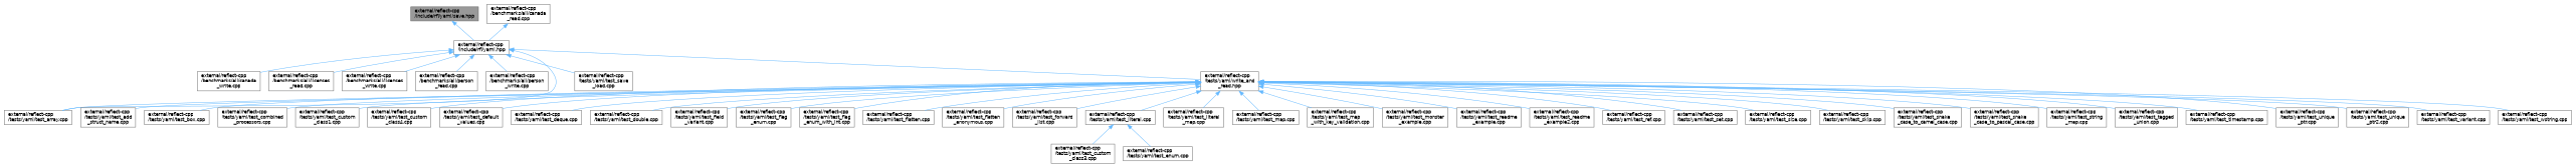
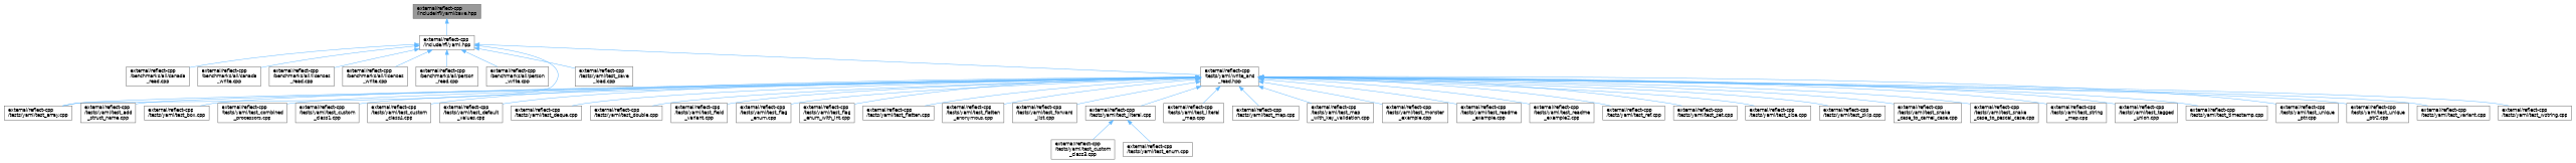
  digraph {
    fontname="DejaVu Sans"
    node [color=grey40 fillcolor=white fontname="DejaVu Sans" fontsize=10 shape=box style=filled]
    edge [color=steelblue1 dir=back fontname="DejaVu Sans" fontsize=10 labelfontname=Helvetica labelfontsize=10 style=solid]
    n1 [color=gray40 fillcolor=grey60 fontcolor=black height=0.2 label="external/reflect-cpp\l/include/rfl/yaml/save.hpp" width=0.4]
    n2 [height=0.2 label="external/reflect-cpp\l/include/rfl/yaml.hpp" width=0.4]
    n3 [height=0.2 label="external/reflect-cpp\l/benchmarks/all/canada\l_read.cpp" width=0.4]
    n4 [height=0.2 label="external/reflect-cpp\l/benchmarks/all/canada\l_write.cpp" width=0.4]
    n5 [height=0.2 label="external/reflect-cpp\l/benchmarks/all/licenses\l_read.cpp" width=0.4]
    n6 [height=0.2 label="external/reflect-cpp\l/benchmarks/all/licenses\l_write.cpp" width=0.4]
    n7 [height=0.2 label="external/reflect-cpp\l/benchmarks/all/person\l_read.cpp" width=0.4]
    n8 [height=0.2 label="external/reflect-cpp\l/benchmarks/all/person\l_write.cpp" width=0.4]
    n9 [height=0.2 label="external/reflect-cpp\l/tests/yaml/test_array.cpp" width=0.4]
    n10 [height=0.2 label="external/reflect-cpp\l/tests/yaml/test_save\l_load.cpp" width=0.4]
    n11 [height=0.2 label="external/reflect-cpp\l/tests/yaml/write_and\l_read.hpp" width=0.4]
    n12 [height=0.2 label="external/reflect-cpp\l/tests/yaml/test_add\l_struct_name.cpp" width=0.4]
    n13 [height=0.2 label="external/reflect-cpp\l/tests/yaml/test_box.cpp" width=0.4]
    n14 [height=0.2 label="external/reflect-cpp\l/tests/yaml/test_combined\l_processors.cpp" width=0.4]
    n15 [height=0.2 label="external/reflect-cpp\l/tests/yaml/test_custom\l_class1.cpp" width=0.4]
    n16 [height=0.2 label="external/reflect-cpp\l/tests/yaml/test_custom\l_class4.cpp" width=0.4]
    n17 [height=0.2 label="external/reflect-cpp\l/tests/yaml/test_default\l_values.cpp" width=0.4]
    n18 [height=0.2 label="external/reflect-cpp\l/tests/yaml/test_deque.cpp" width=0.4]
    n19 [height=0.2 label="external/reflect-cpp\l/tests/yaml/test_double.cpp" width=0.4]
    n20 [height=0.2 label="external/reflect-cpp\l/tests/yaml/test_field\l_variant.cpp" width=0.4]
    n21 [height=0.2 label="external/reflect-cpp\l/tests/yaml/test_flag\l_enum.cpp" width=0.4]
    n22 [height=0.2 label="external/reflect-cpp\l/tests/yaml/test_flag\l_enum_with_int.cpp" width=0.4]
    n23 [height=0.2 label="external/reflect-cpp\l/tests/yaml/test_flatten.cpp" width=0.4]
    n24 [height=0.2 label="external/reflect-cpp\l/tests/yaml/test_flatten\l_anonymous.cpp" width=0.4]
    n25 [height=0.2 label="external/reflect-cpp\l/tests/yaml/test_forward\l_list.cpp" width=0.4]
    n26 [height=0.2 label="external/reflect-cpp\l/tests/yaml/test_literal.cpp" width=0.4]
    n27 [height=0.2 label="external/reflect-cpp\l/tests/yaml/test_literal\l_map.cpp" width=0.4]
    n28 [height=0.2 label="external/reflect-cpp\l/tests/yaml/test_map.cpp" width=0.4]
    n29 [height=0.2 label="external/reflect-cpp\l/tests/yaml/test_map\l_with_key_validation.cpp" width=0.4]
    n30 [height=0.2 label="external/reflect-cpp\l/tests/yaml/test_monster\l_example.cpp" width=0.4]
    n31 [height=0.2 label="external/reflect-cpp\l/tests/yaml/test_readme\l_example.cpp" width=0.4]
    n32 [height=0.2 label="external/reflect-cpp\l/tests/yaml/test_readme\l_example2.cpp" width=0.4]
    n33 [height=0.2 label="external/reflect-cpp\l/tests/yaml/test_ref.cpp" width=0.4]
    n34 [height=0.2 label="external/reflect-cpp\l/tests/yaml/test_set.cpp" width=0.4]
    n35 [height=0.2 label="external/reflect-cpp\l/tests/yaml/test_size.cpp" width=0.4]
    n36 [height=0.2 label="external/reflect-cpp\l/tests/yaml/test_skip.cpp" width=0.4]
    n37 [height=0.2 label="external/reflect-cpp\l/tests/yaml/test_snake\l_case_to_camel_case.cpp" width=0.4]
    n38 [height=0.2 label="external/reflect-cpp\l/tests/yaml/test_snake\l_case_to_pascal_case.cpp" width=0.4]
    n39 [height=0.2 label="external/reflect-cpp\l/tests/yaml/test_string\l_map.cpp" width=0.4]
    n40 [height=0.2 label="external/reflect-cpp\l/tests/yaml/test_tagged\l_union.cpp" width=0.4]
    n41 [height=0.2 label="external/reflect-cpp\l/tests/yaml/test_timestamp.cpp" width=0.4]
    n42 [height=0.2 label="external/reflect-cpp\l/tests/yaml/test_unique\l_ptr.cpp" width=0.4]
    n43 [height=0.2 label="external/reflect-cpp\l/tests/yaml/test_unique\l_ptr2.cpp" width=0.4]
    n44 [height=0.2 label="external/reflect-cpp\l/tests/yaml/test_variant.cpp" width=0.4]
    n45 [height=0.2 label="external/reflect-cpp\l/tests/yaml/test_wstring.cpp" width=0.4]
    n46 [height=0.2 label="external/reflect-cpp\l/tests/yaml/test_custom\l_class3.cpp" width=0.4]
    n47 [height=0.2 label="external/reflect-cpp\l/tests/yaml/test_enum.cpp" width=0.4]
    n1 -> n2
-   n3 -> n2
+   n2 -> n3
    n2 -> n4
    n2 -> n5
    n2 -> n6
    n2 -> n7
    n2 -> n8
    n2 -> n9
    n2 -> n10
    n2 -> n11
    n11 -> n9
    n11 -> n12
    n11 -> n13
    n11 -> n14
    n11 -> n15
    n11 -> n16
    n11 -> n17
    n11 -> n18
    n11 -> n19
    n11 -> n20
    n11 -> n21
    n11 -> n22
    n11 -> n23
    n11 -> n24
    n11 -> n25
    n11 -> n26
    n11 -> n27
    n11 -> n28
    n11 -> n29
    n11 -> n30
    n11 -> n31
    n11 -> n32
    n11 -> n33
    n11 -> n34
    n11 -> n35
    n11 -> n36
    n11 -> n37
    n11 -> n38
    n11 -> n39
    n11 -> n40
    n11 -> n41
    n11 -> n42
    n11 -> n43
    n11 -> n44
    n11 -> n45
    n26 -> n46
    n26 -> n47
  }
